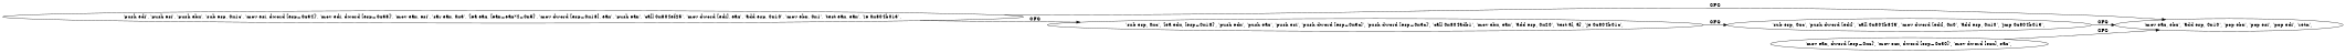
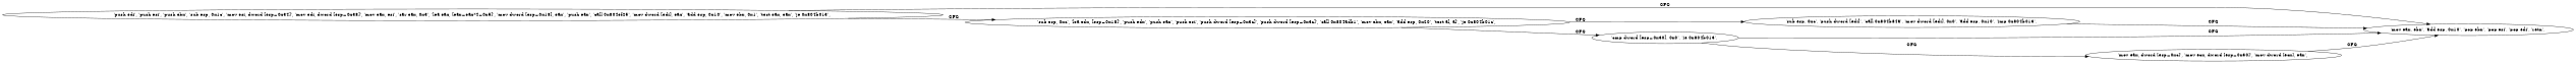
  digraph {
    rankdir=LR
    n1 [label="'push edi', 'push esi', 'push ebx', 'sub esp, 0x1c', 'mov esi, dword [esp+0x34]', 'mov edi, dword [esp+0x38]', 'mov eax, esi', 'sar eax, 0x3', 'lea eax, [eax+eax*4+0x5]', 'mov dword [esp+0x18], eax', 'push eax', 'call 0x804ef25', 'mov dword [edi], eax', 'add esp, 0x10', 'mov ebx, 0x1', 'test eax, eax', 'je 0x804b013', "]
    n2 [label="'mov eax, ebx', 'add esp, 0x10', 'pop ebx', 'pop esi', 'pop edi', 'retn', "]
    n3 [label="'sub esp, 0xc', 'lea edx, [esp+0x18]', 'push edx', 'push eax', 'push esi', 'push dword [esp+0x3c]', 'push dword [esp+0x3c]', 'call 0x804adb1', 'mov ebx, eax', 'add esp, 0x20', 'test al, al', 'je 0x804b01c', "]
    n4 [label="'sub esp, 0xc', 'push dword [edi]', 'call 0x804b84a', 'mov dword [edi], 0x0', 'add esp, 0x10', 'jmp 0x804b013', "]
+   n5 [label="'cmp dword [esp+0x30], 0x0', 'je 0x804b013', "]
    n6 [label="'mov eax, dword [esp+0xc]', 'mov ecx, dword [esp+0x30]', 'mov dword [ecx], eax', "]
    n1 -> n2 [label=CFG]
    n1 -> n3 [label=CFG]
    n3 -> n4 [label=CFG]
+   n3 -> n5 [label=CFG]
    n4 -> n2 [label=CFG]
+   n5 -> n2 [label=CFG]
+   n5 -> n6 [label=CFG]
    n6 -> n2 [label=CFG]
  }
